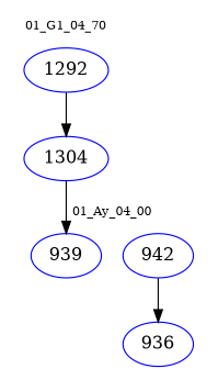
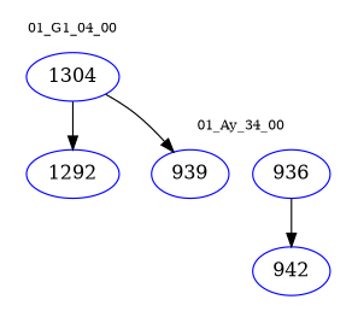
  digraph {
    node [color=blue]
    edge [color=black]
    n1 [label=942]
    n2 [label=936]
    n3 [label=939]
    n4 [label=1304]
    n5 [label=1292]
    subgraph cluster_1 {
      color=white
      fontsize=10
-     label="01_Ay_04_00"
+     label="01_Ay_34_00"
      n1
      n2
      n3
    }
    subgraph cluster_2 {
      color=white
      fontsize=10
-     label="01_G1_04_70"
+     label="01_G1_04_00"
      n4
      n5
    }
-   n1 -> n2
+   n2 -> n1
    n4 -> n3
-   n5 -> n4
+   n4 -> n5
  }
